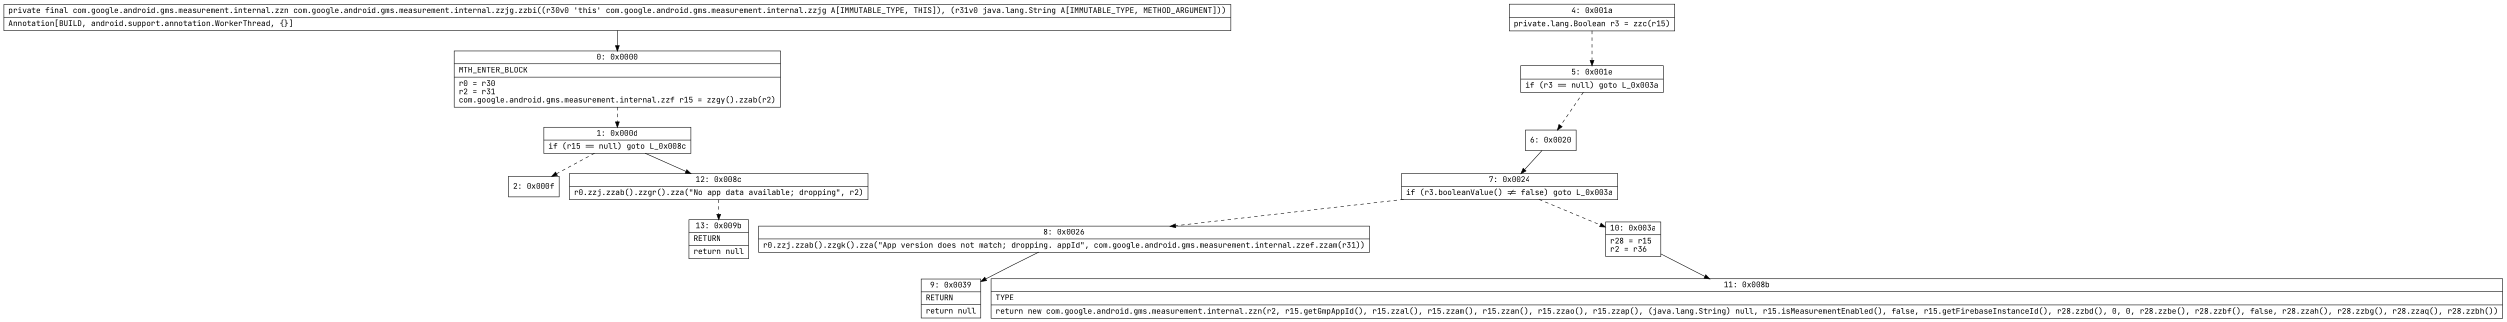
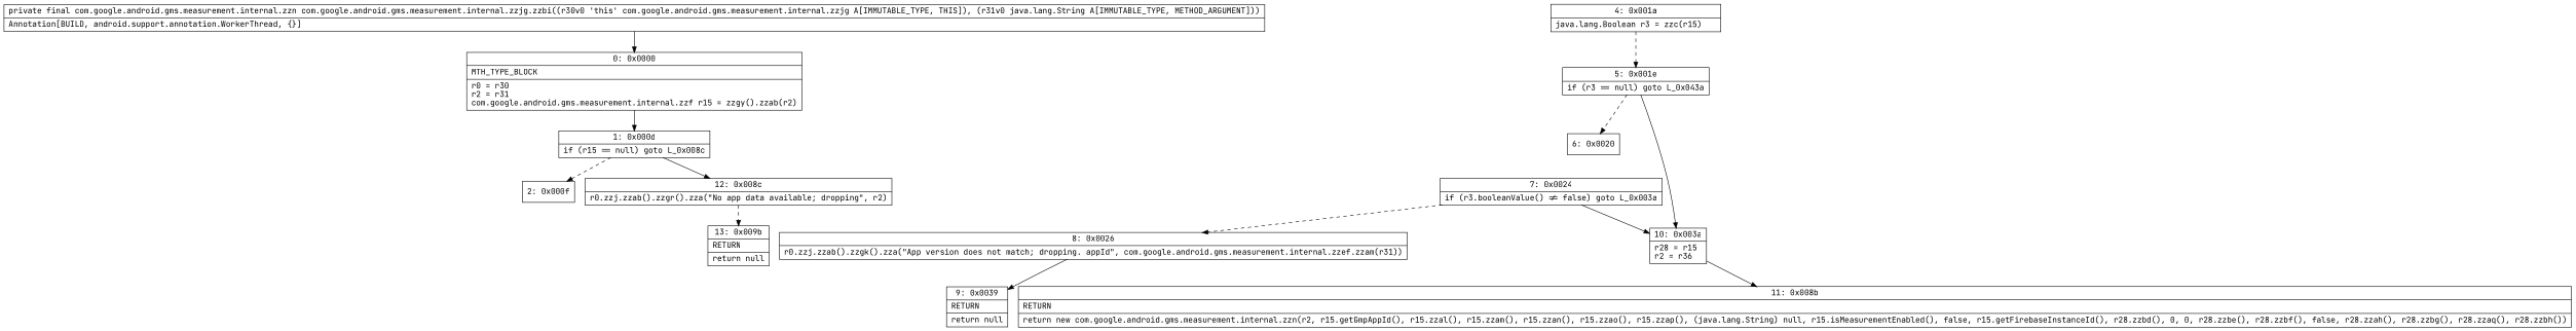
  digraph {
    fontname="JetBrains Mono"
    node [fontname="JetBrains Mono" shape=record]
    edge [fontname="JetBrains Mono"]
-   n1 [label="{0\:\ 0x0000|MTH_ENTER_BLOCK\l|r0 = r30\lr2 = r31\lcom.google.android.gms.measurement.internal.zzf r15 = zzgy().zzab(r2)\l}"]
+   n1 [label="{0\:\ 0x0000|MTH_TYPE_BLOCK\l|r0 = r30\lr2 = r31\lcom.google.android.gms.measurement.internal.zzf r15 = zzgy().zzab(r2)\l}"]
    n2 [label="{1\:\ 0x000d|if (r15 == null) goto L_0x008c\l}"]
    n3 [label="{2\:\ 0x000f}"]
    n4 [label="{12\:\ 0x008c|r0.zzj.zzab().zzgr().zza(\"No app data available; dropping\", r2)\l}"]
    n5 [label="{13\:\ 0x009b|RETURN\l|return null\l}"]
-   n6 [label="{4\:\ 0x001a|private.lang.Boolean r3 = zzc(r15)\l}"]
-   n7 [label="{5\:\ 0x001e|if (r3 == null) goto L_0x003a\l}"]
+   n6 [label="{4\:\ 0x001a|java.lang.Boolean r3 = zzc(r15)\l}"]
+   n7 [label="{5\:\ 0x001e|if (r3 == null) goto L_0x043a\l}"]
    n8 [label="{6\:\ 0x0020}"]
    n9 [label="{10\:\ 0x003a|r28 = r15\lr2 = r36\l}"]
    n10 [label="{7\:\ 0x0024|if (r3.booleanValue() != false) goto L_0x003a\l}"]
-   n11 [label="{11\:\ 0x008b|TYPE\l|return new com.google.android.gms.measurement.internal.zzn(r2, r15.getGmpAppId(), r15.zzal(), r15.zzam(), r15.zzan(), r15.zzao(), r15.zzap(), (java.lang.String) null, r15.isMeasurementEnabled(), false, r15.getFirebaseInstanceId(), r28.zzbd(), 0, 0, r28.zzbe(), r28.zzbf(), false, r28.zzah(), r28.zzbg(), r28.zzaq(), r28.zzbh())\l}"]
+   n11 [label="{11\:\ 0x008b|RETURN\l|return new com.google.android.gms.measurement.internal.zzn(r2, r15.getGmpAppId(), r15.zzal(), r15.zzam(), r15.zzan(), r15.zzao(), r15.zzap(), (java.lang.String) null, r15.isMeasurementEnabled(), false, r15.getFirebaseInstanceId(), r28.zzbd(), 0, 0, r28.zzbe(), r28.zzbf(), false, r28.zzah(), r28.zzbg(), r28.zzaq(), r28.zzbh())\l}"]
    n12 [label="{8\:\ 0x0026|r0.zzj.zzab().zzgk().zza(\"App version does not match; dropping. appId\", com.google.android.gms.measurement.internal.zzef.zzam(r31))\l}"]
    n13 [label="{9\:\ 0x0039|RETURN\l|return null\l}"]
    n14 [label="{private final com.google.android.gms.measurement.internal.zzn com.google.android.gms.measurement.internal.zzjg.zzbi((r30v0 'this' com.google.android.gms.measurement.internal.zzjg A[IMMUTABLE_TYPE, THIS]), (r31v0 java.lang.String A[IMMUTABLE_TYPE, METHOD_ARGUMENT]))  | Annotation[BUILD, android.support.annotation.WorkerThread, \{\}]\l}"]
-   n1 -> n2 [style=dashed]
+   n1 -> n2
    n2 -> n3 [style=dashed]
    n2 -> n4
    n4 -> n5 [style=dashed]
    n6 -> n7 [style=dashed]
    n7 -> n8 [style=dashed]
-   n8 -> n10
+   n7 -> n9
    n9 -> n11
-   n10 -> n9 [style=dashed]
+   n10 -> n9
    n10 -> n12 [style=dashed]
    n12 -> n13
    n14 -> n1
  }
